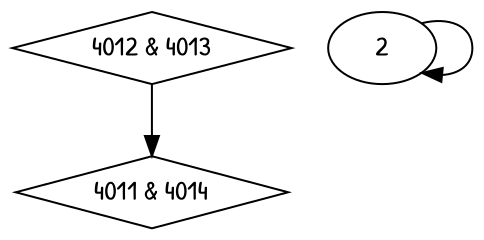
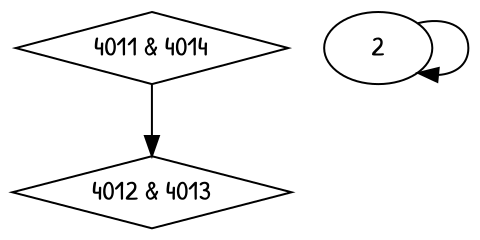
  digraph {
    fontname="Patrick Hand"
    node [fontname="Patrick Hand" shape=diamond]
    edge [fontname="Patrick Hand"]
    n1 [label="4011 & 4014"]
    n2 [label="4012 & 4013"]
    2 [shape=""]
-   n2 -> n1
+   n1 -> n2
    2 -> 2
  }
